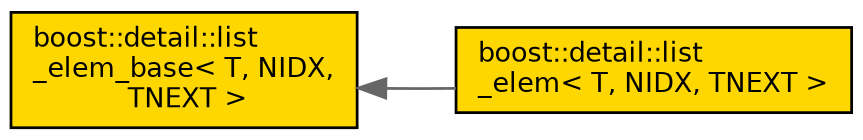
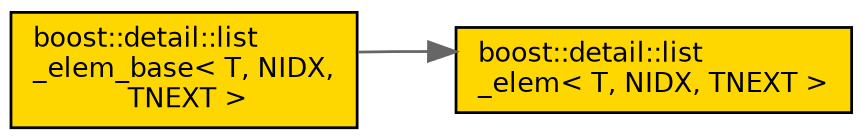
  digraph {
    rankdir=LR
    node [color=black fillcolor=gold fontname=Helvetica fontsize=10 shape=record style=filled]
    n1 [height=0.2 label="boost::detail::list\l_elem_base\< T, NIDX,\l TNEXT \>" width=0.4]
    n2 [height=0.2 label="boost::detail::list\l_elem\< T, NIDX, TNEXT \>" width=0.4]
-   n1 -> n2 [color=gray40 dir=back fontname=Helvetica fontsize=10 labelfontname=Helvetica labelfontsize=10 style=solid]
+   n2 -> n1 [color=gray40 dir=back fontname=Helvetica fontsize=10 labelfontname=Helvetica labelfontsize=10 style=solid]
  }
